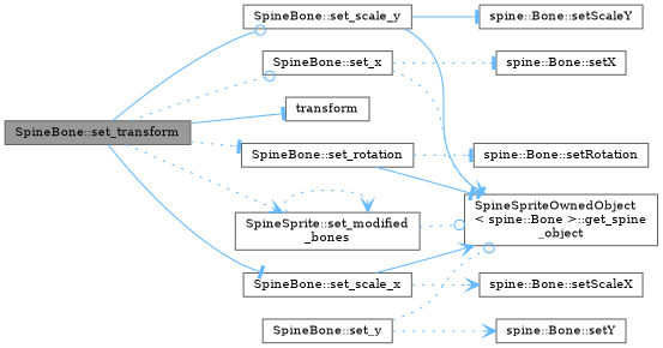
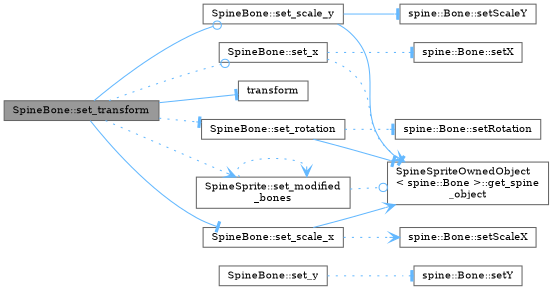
  digraph {
    fontname="DejaVu Serif"
    rankdir=LR
    node [color=grey40 fillcolor=white fontname="DejaVu Serif" fontsize=10 shape=box style=filled]
    edge [arrowhead=tee color=steelblue1 fontname="DejaVu Serif" fontsize=10 labelfontname=Helvetica labelfontsize=10 style=dotted]
    n1 [color=gray40 fillcolor=grey60 fontcolor=black height=0.2 label="SpineBone::set_transform" width=0.4]
    n2 [height=0.2 label="SpineSprite::set_modified\l_bones" width=0.4]
    n3 [height=0.2 label="SpineBone::set_rotation" width=0.4]
    n4 [height=0.2 label="SpineBone::set_scale_x" width=0.4]
    n5 [height=0.2 label="SpineBone::set_scale_y" width=0.4]
    n6 [height=0.2 label="SpineBone::set_x" width=0.4]
    n7 [height=0.2 label=transform width=0.4]
    n8 [height=0.2 label="SpineSpriteOwnedObject\l\< spine::Bone \>::get_spine\l_object" width=0.4]
    n9 [height=0.2 label="spine::Bone::setRotation" width=0.4]
    n10 [height=0.2 label="spine::Bone::setScaleX" width=0.4]
    n11 [height=0.2 label="spine::Bone::setScaleY" width=0.4]
    n12 [height=0.2 label="spine::Bone::setX" width=0.4]
    n13 [height=0.2 label="SpineBone::set_y" width=0.4]
    n14 [height=0.2 label="spine::Bone::setY" width=0.4]
    n1 -> n2 [arrowhead=vee]
    n1 -> n3
    n1 -> n4 [style=solid]
    n1 -> n5 [arrowhead=odot style=solid]
    n1 -> n6 [arrowhead=odot]
    n1 -> n7 [style=solid]
    n2 -> n2 [arrowhead=vee]
    n2 -> n8 [arrowhead=odot]
    n3 -> n8 [style=solid]
    n3 -> n9
    n4 -> n8 [arrowhead=vee style=solid]
    n4 -> n10 [arrowhead=vee]
    n5 -> n8 [style=solid]
    n5 -> n11 [style=solid]
    n6 -> n8 [arrowhead=vee]
    n6 -> n12
-   n13 -> n8 [arrowhead=odot]
-   n13 -> n14 [arrowhead=vee]
+   n13 -> n14
  }
